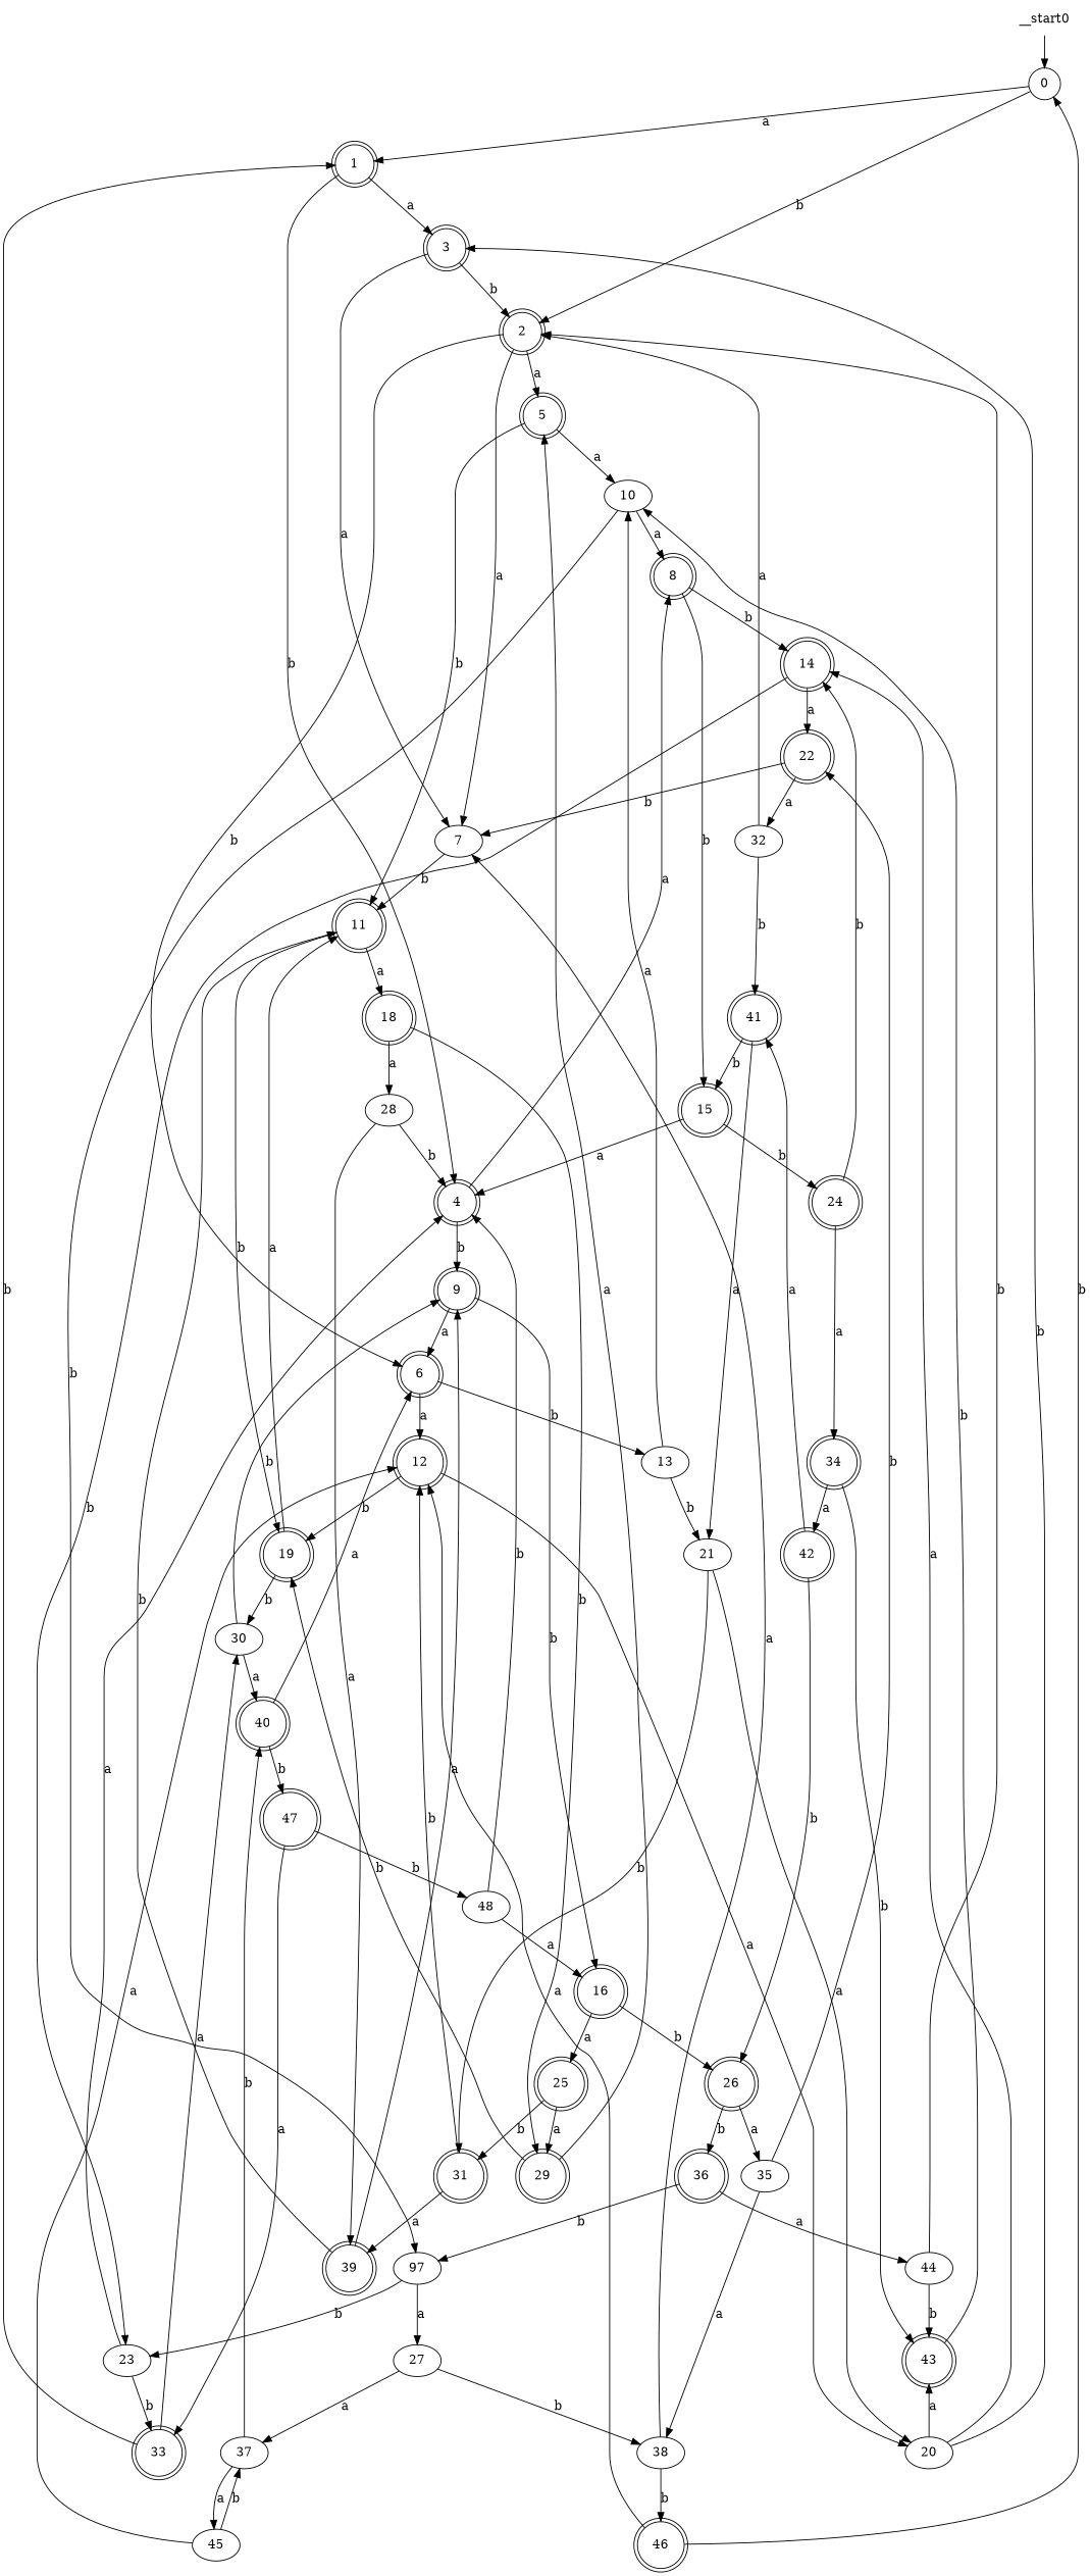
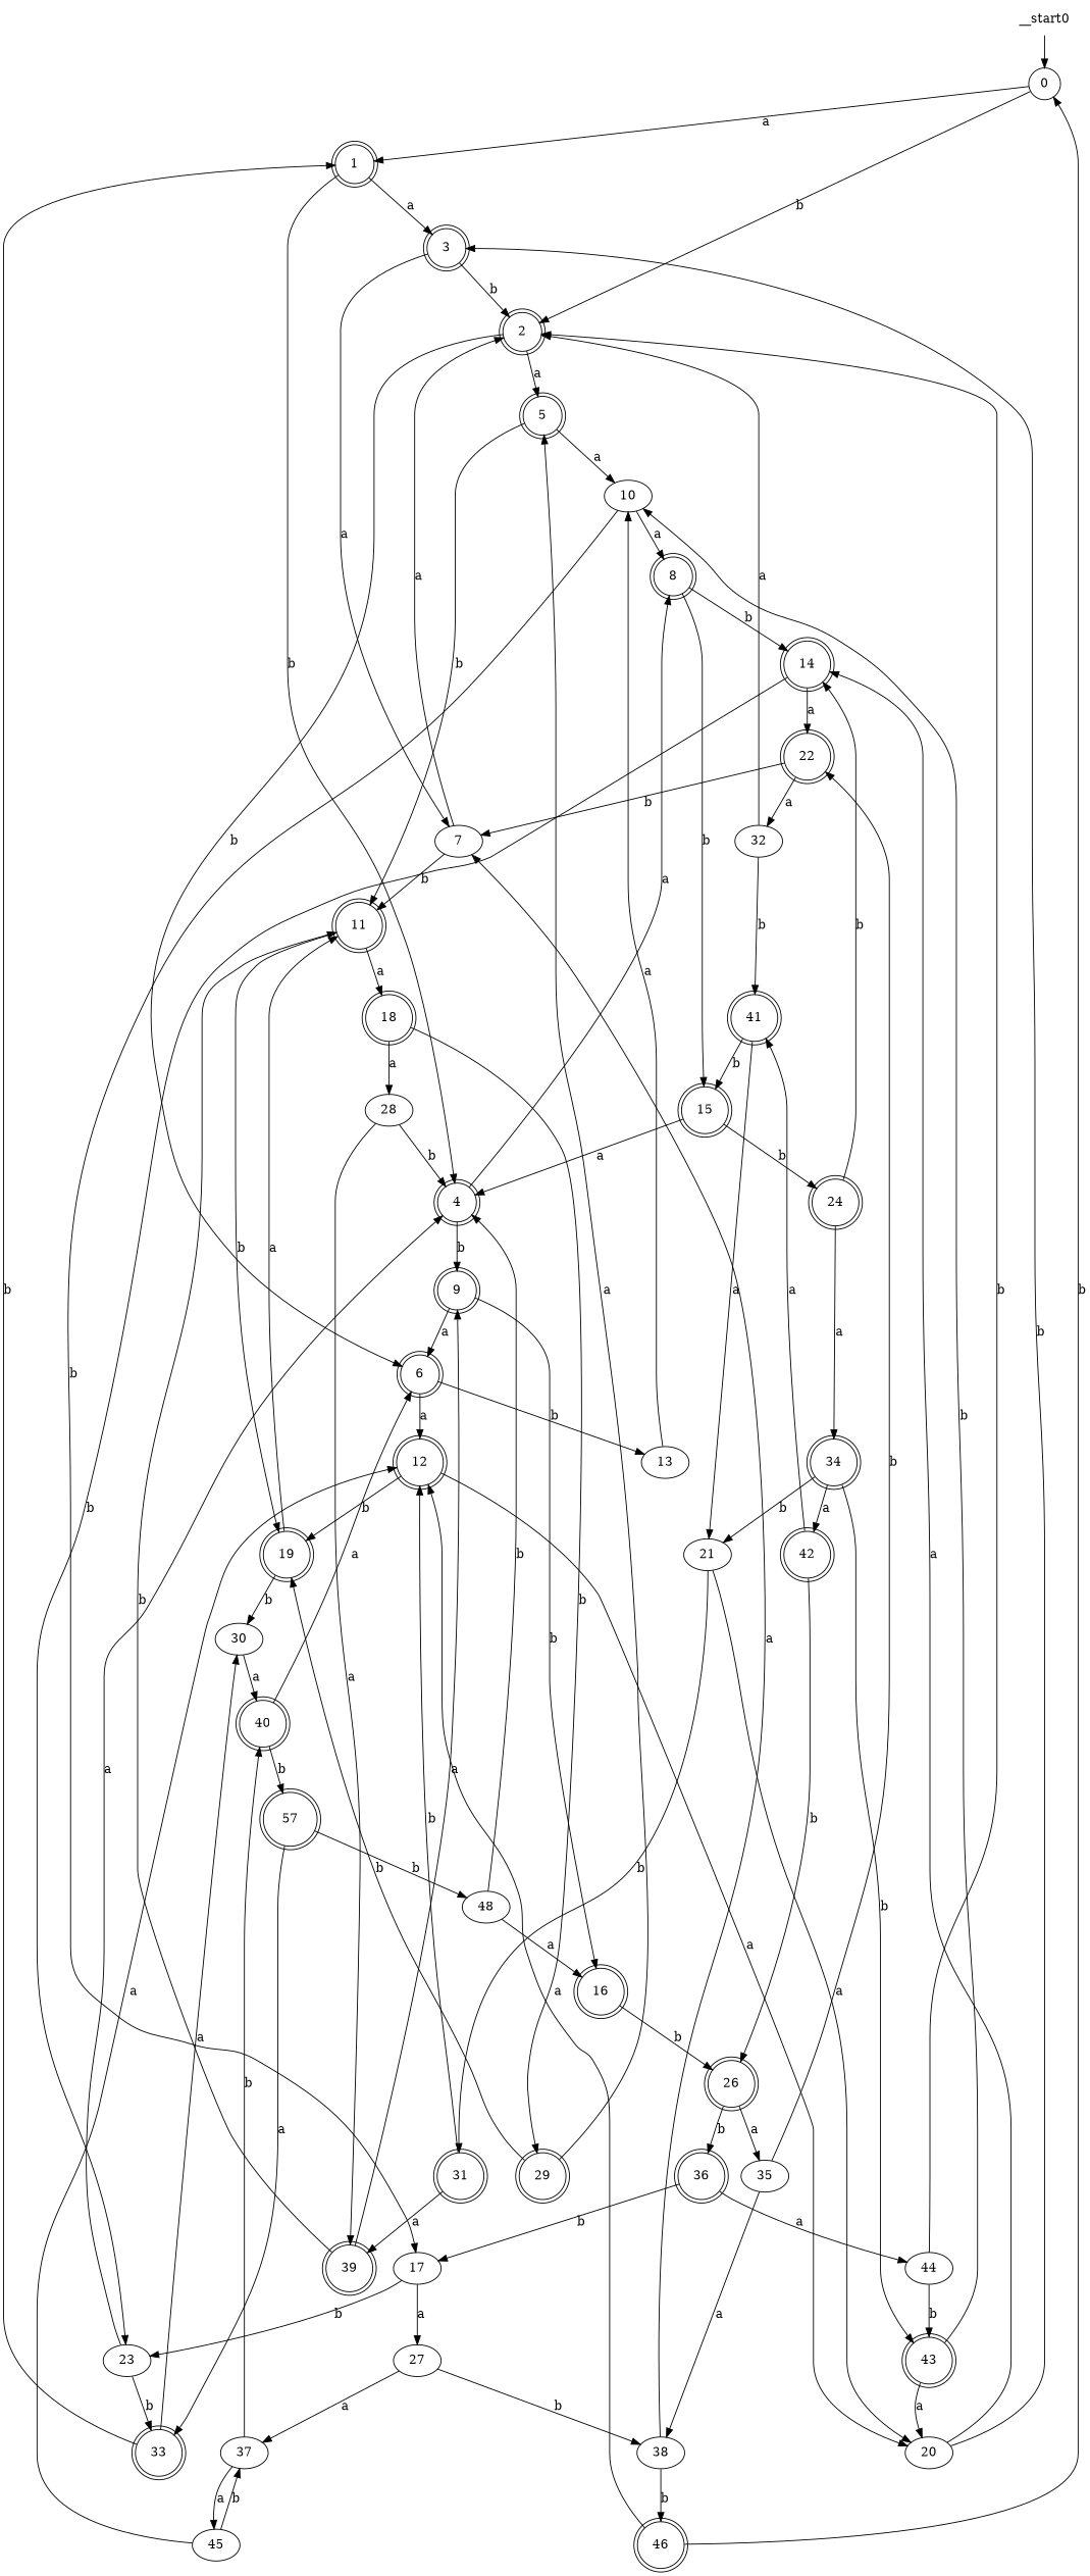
  digraph {
    node [shape=doublecircle]
    __start0 [shape=none]
    0 [shape=circle]
    1
    2
    3
    4
    5
    6
    7 [shape=""]
    8
    9
    10 [shape=""]
    11
    12
    13 [shape=""]
    14
    15
    16
-   17 [label=97 shape=""]
+   17 [shape=""]
    18
    19
    20 [shape=""]
    21 [shape=""]
    22
    23 [shape=""]
    24
-   25
    26
    27 [shape=""]
    28 [shape=""]
    29
    30 [shape=""]
    31
    32 [shape=""]
    33
    34
    35 [shape=""]
    36
    37 [shape=""]
    38 [shape=""]
    39
    40
    41
    42
    43
    44 [shape=""]
    45 [shape=""]
    46
-   47
+   47 [label=57]
    48 [shape=""]
    __start0 -> 0
    0 -> 1 [label=a]
    0 -> 2 [label=b]
    1 -> 3 [label=a]
    1 -> 4 [label=b]
    2 -> 5 [label=a]
    2 -> 6 [label=b]
    3 -> 2 [label=b]
    3 -> 7 [label=a]
    4 -> 8 [label=a]
    4 -> 9 [label=b]
    5 -> 10 [label=a]
    5 -> 11 [label=b]
    6 -> 12 [label=a]
    6 -> 13 [label=b]
-   2 -> 7 [label=a]
+   7 -> 2 [label=a]
    7 -> 11 [label=b]
    8 -> 14 [label=b]
    8 -> 15 [label=b]
    9 -> 6 [label=a]
    9 -> 16 [label=b]
    10 -> 8 [label=a]
    10 -> 17 [label=b]
    11 -> 18 [label=a]
    11 -> 19 [label=b]
    12 -> 19 [label=b]
    12 -> 20 [label=a]
    13 -> 10 [label=a]
-   13 -> 21 [label=b]
+   34 -> 21 [label=b]
    14 -> 22 [label=a]
    14 -> 23 [label=b]
    15 -> 4 [label=a]
    15 -> 24 [label=b]
-   16 -> 25 [label=a]
    16 -> 26 [label=b]
    17 -> 23 [label=b]
    17 -> 27 [label=a]
    18 -> 28 [label=a]
    18 -> 29 [label=b]
    19 -> 11 [label=a]
    19 -> 30 [label=b]
    20 -> 3 [label=b]
    20 -> 14 [label=a]
    21 -> 20 [label=a]
    21 -> 31 [label=b]
    22 -> 7 [label=b]
    22 -> 32 [label=a]
    23 -> 4 [label=a]
    23 -> 33 [label=b]
    24 -> 14 [label=b]
    24 -> 34 [label=a]
-   25 -> 29 [label=a]
-   25 -> 31 [label=b]
    26 -> 35 [label=a]
    26 -> 36 [label=b]
    27 -> 37 [label=a]
    27 -> 38 [label=b]
    28 -> 4 [label=b]
    28 -> 39 [label=a]
    29 -> 5 [label=a]
    29 -> 19 [label=b]
-   30 -> 9 [label=b]
    30 -> 40 [label=a]
    31 -> 12 [label=b]
    31 -> 39 [label=a]
    32 -> 2 [label=a]
    32 -> 41 [label=b]
    33 -> 1 [label=b]
    33 -> 30 [label=a]
    34 -> 42 [label=a]
    34 -> 43 [label=b]
    35 -> 22 [label=b]
    35 -> 38 [label=a]
    36 -> 17 [label=b]
    36 -> 44 [label=a]
    37 -> 40 [label=b]
    37 -> 45 [label=a]
    38 -> 7 [label=a]
    38 -> 46 [label=b]
    39 -> 9 [label=a]
    39 -> 11 [label=b]
    40 -> 6 [label=a]
    40 -> 47 [label=b]
    41 -> 15 [label=b]
    41 -> 21 [label=a]
    42 -> 26 [label=b]
    42 -> 41 [label=a]
    43 -> 10 [label=b]
-   20 -> 43 [label=a]
+   43 -> 20 [label=a]
    44 -> 2 [label=b]
    44 -> 43 [label=b]
    45 -> 12 [label=a]
    45 -> 37 [label=b]
    46 -> 0 [label=b]
    46 -> 12 [label=a]
    47 -> 33 [label=a]
    47 -> 48 [label=b]
    48 -> 4 [label=b]
    48 -> 16 [label=a]
  }
